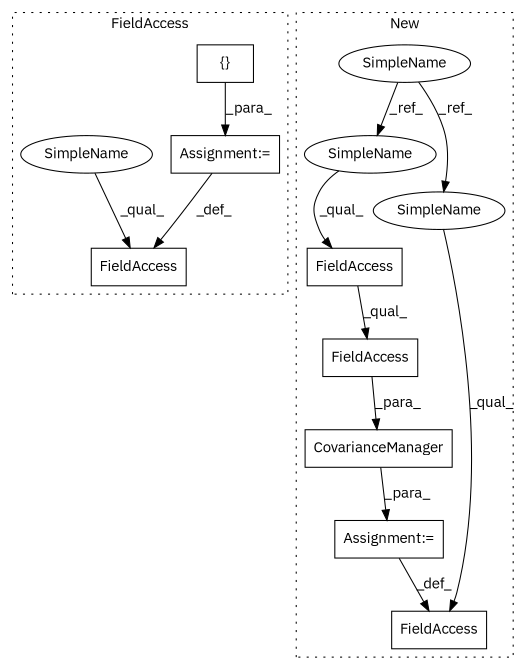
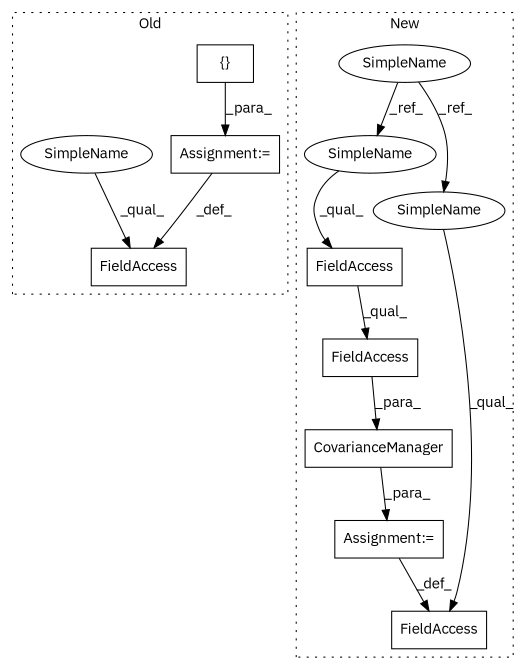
  digraph {
    fontname="IBM Plex Sans"
    node [a=22 l=4 s=2814 shape=box fontname="IBM Plex Sans"]
    edge [fontname="IBM Plex Sans"]
    n1 [a=4 l="1,1" label="{}" s="2062,2138"]
    n2 [l=20 label=FieldAccess s=2024]
    n3 [a=7 l=1 label="Assignment:=" s=2044]
    n4 [a=42 label=SimpleName s=2024 shape=ellipse]
    n5 [a=32 l="18,1" label=CovarianceManager s="2796,2913"]
    n6 [l=23 label=FieldAccess]
    n7 [l=14 label=FieldAccess]
    n8 [a=42 label=SimpleName s=2359 shape=ellipse]
    n9 [l=20 label=FieldAccess s=2775]
    n10 [a=7 l=1 label="Assignment:=" s=2795]
    n11 [a=42 label=SimpleName shape=ellipse]
    n12 [a=42 label=SimpleName s=2775 shape=ellipse]
    subgraph cluster_1 {
-     label=FieldAccess
+     label=Old
      style=dotted
      n1
      n2
      n3
      n4
    }
    subgraph cluster_2 {
      label=New
      style=dotted
      n5
      n6
      n7
      n8
      n9
      n10
      n11
      n12
    }
    n1 -> n3 [label=_para_]
    n3 -> n2 [label=_def_]
    n4 -> n2 [label=_qual_]
    n5 -> n10 [label=_para_]
    n6 -> n5 [label=_para_]
    n7 -> n6 [label=_qual_]
    n8 -> n11 [label=_ref_]
    n8 -> n12 [label=_ref_]
    n10 -> n9 [label=_def_]
    n11 -> n7 [label=_qual_]
    n12 -> n9 [label=_qual_]
  }
